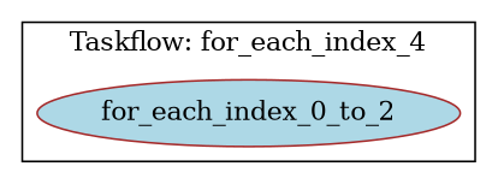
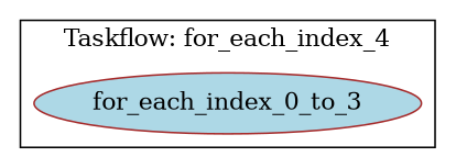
  digraph {
-   n1 [label=for_each_index_0_to_2 style=filled fillcolor=lightblue color=brown]
+   n1 [label=for_each_index_0_to_3 style=filled fillcolor=lightblue color=brown]
    subgraph cluster_1 {
      label="Taskflow: for_each_index_4"
      n1
    }
  }
